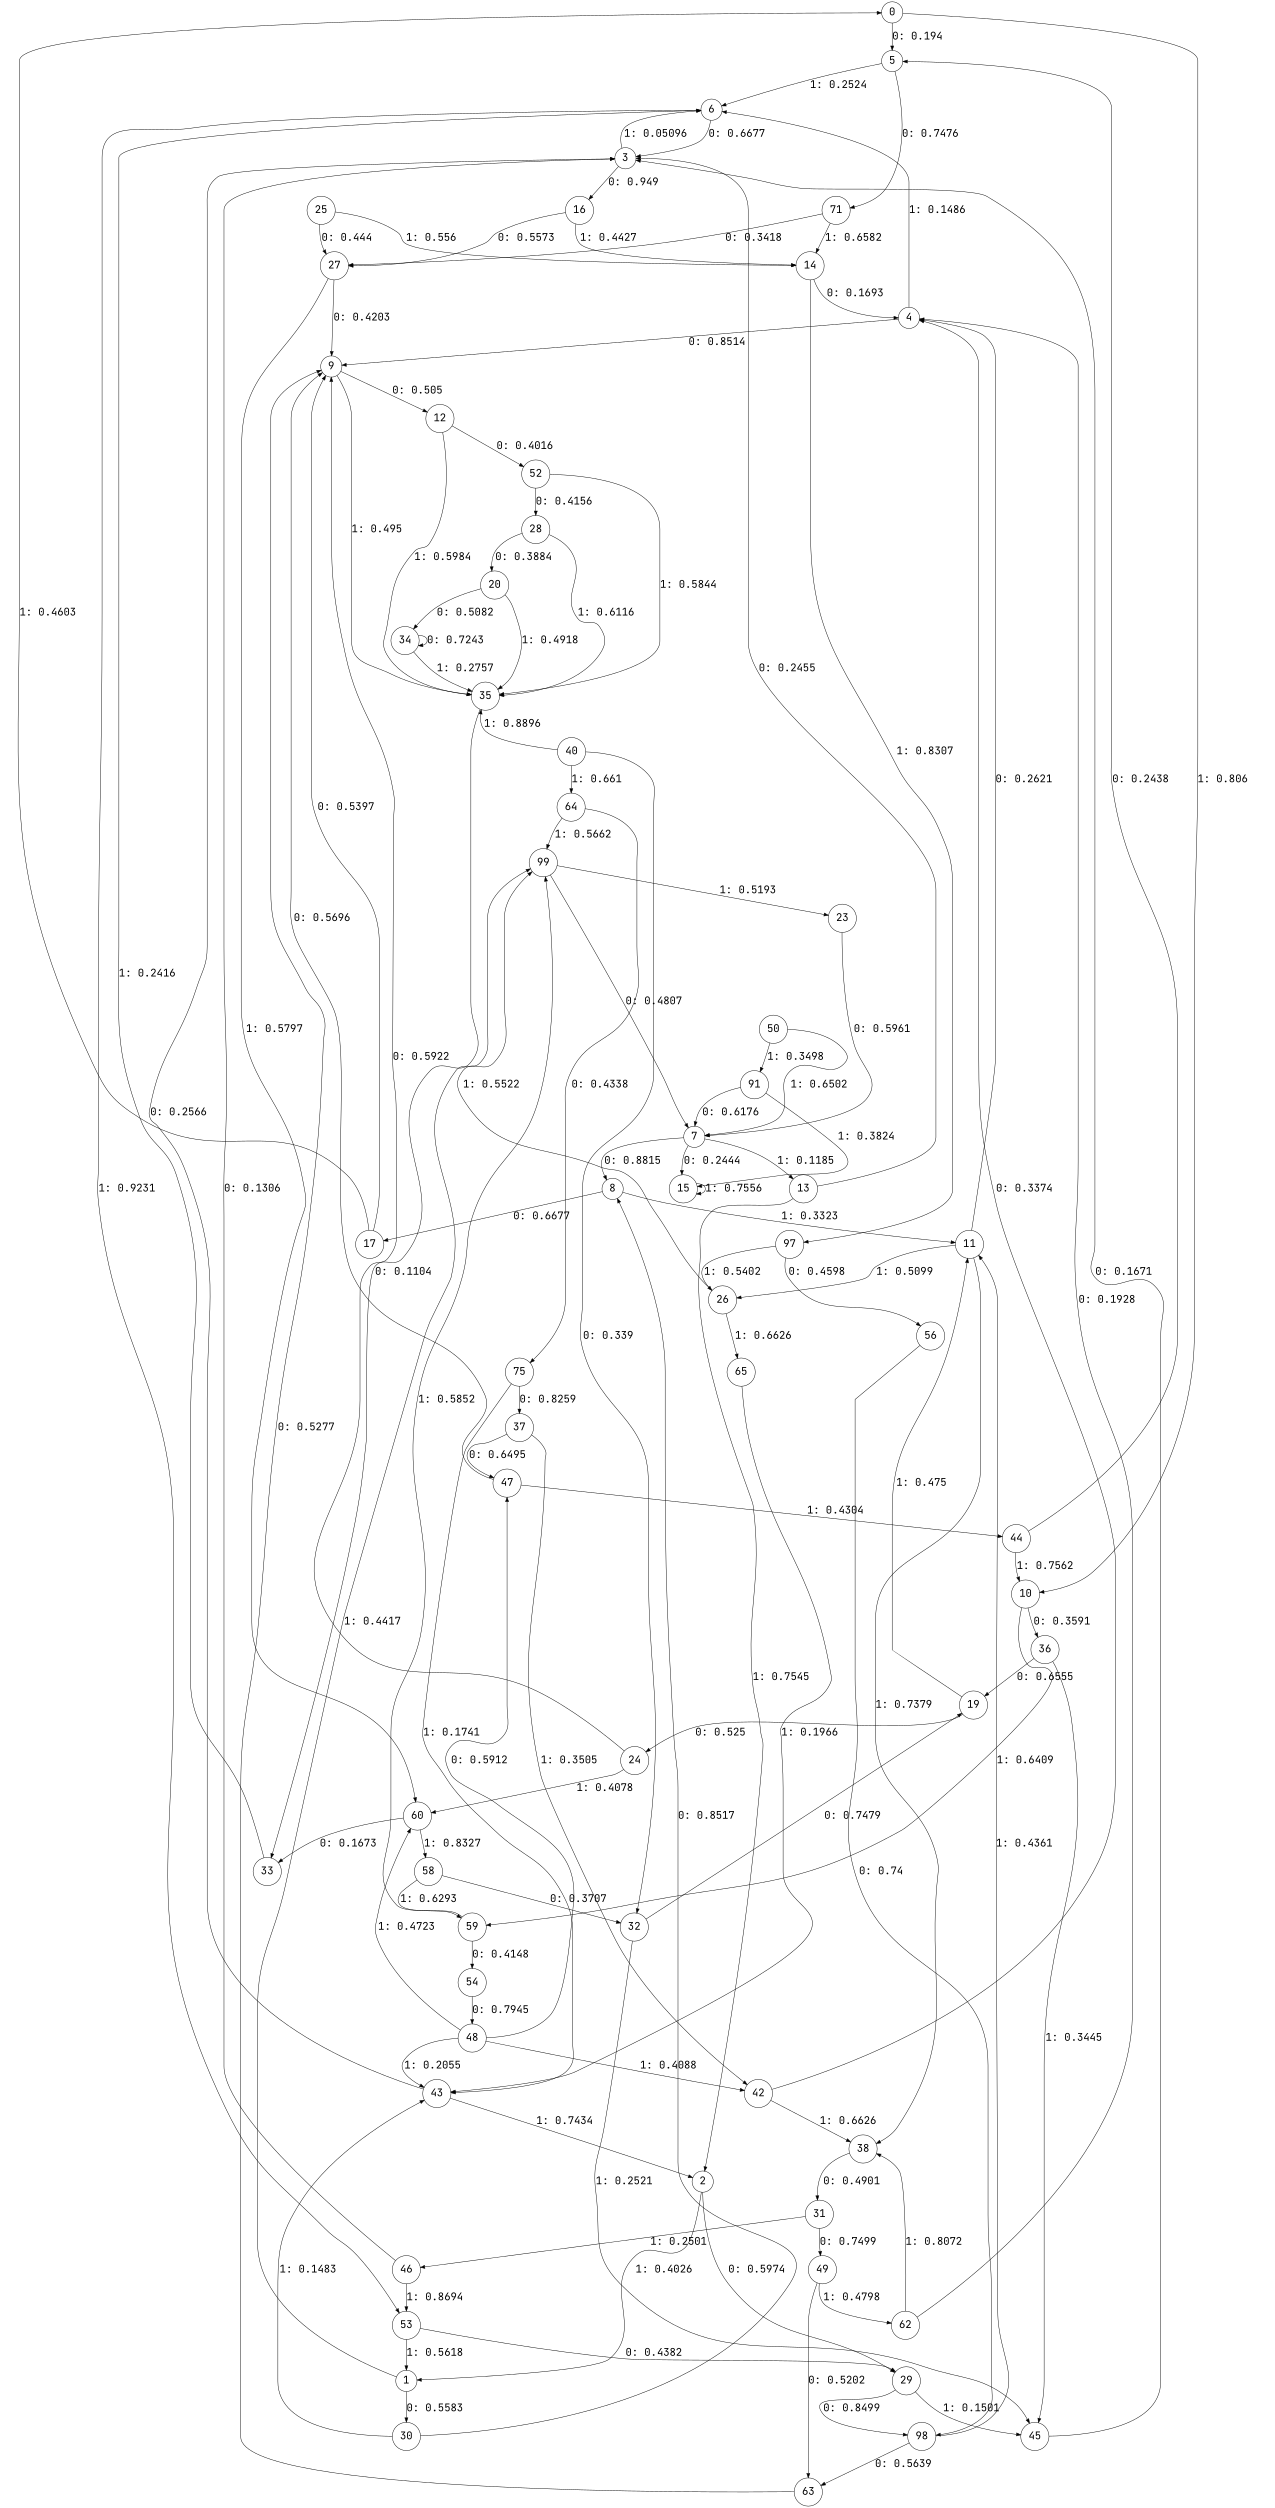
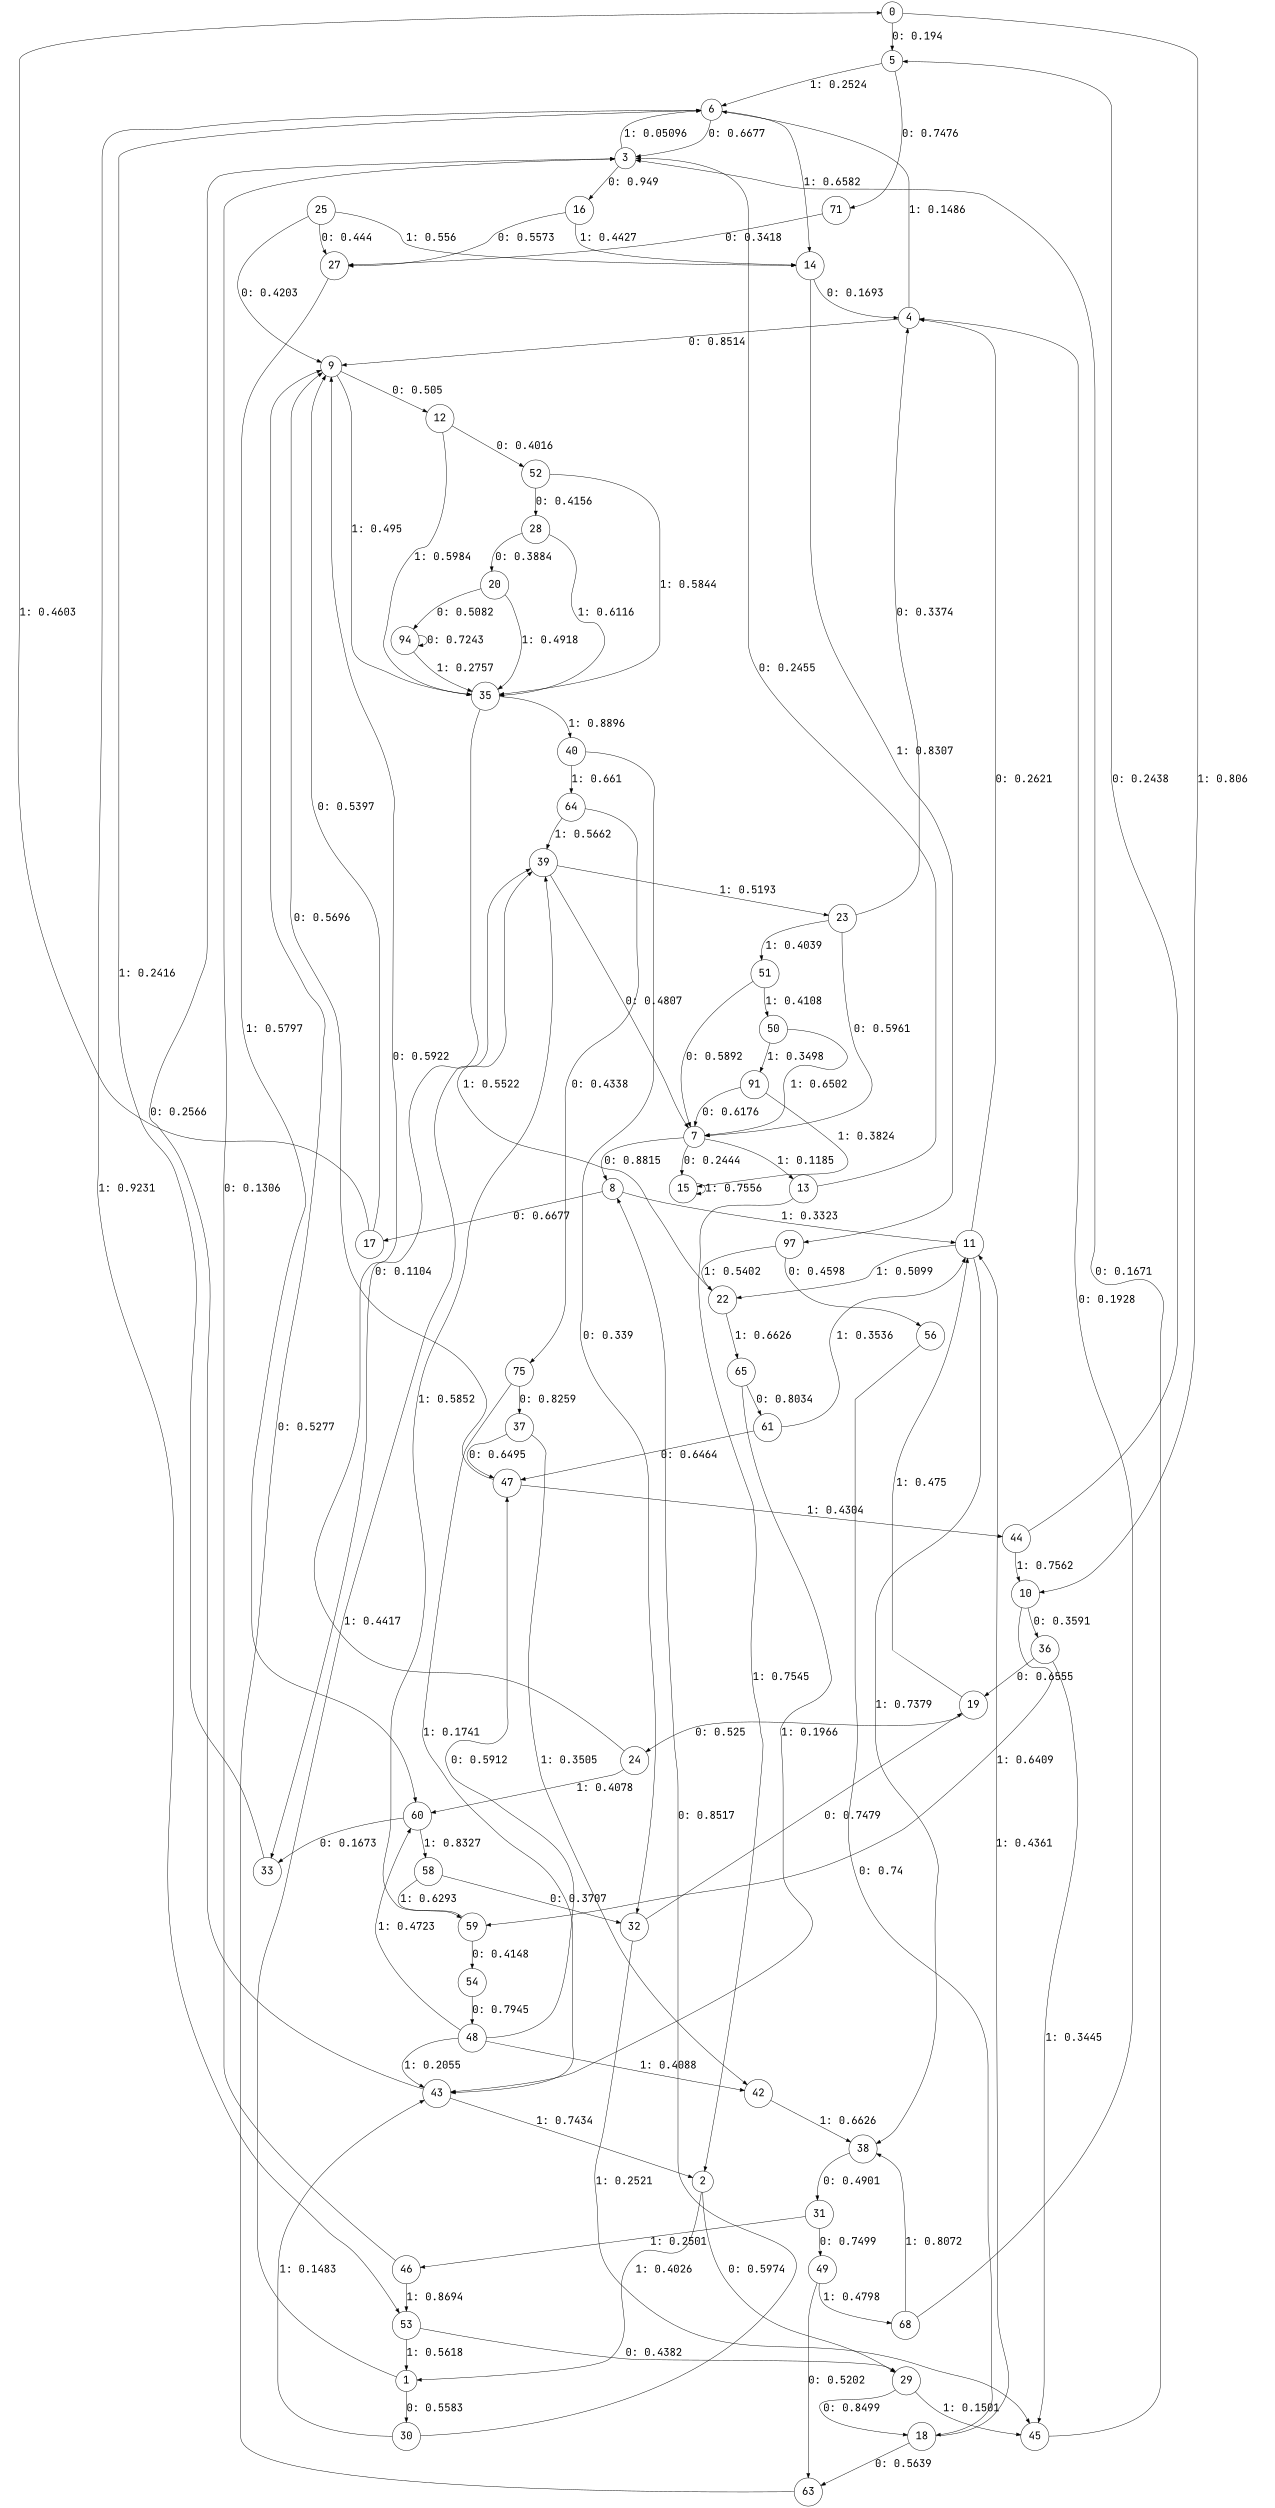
  digraph {
    fontname="JetBrains Mono"
    node [fontname="JetBrains Mono" fontsize=24 shape=circle]
    edge [fontname="JetBrains Mono" fontsize=24]
    0
    5
    10
    6
    n5 [label=71]
    36
    59
    3
    53
    14
    27
    45
    19
-   39 [label=99]
+   39
    54
    1
    30
    8
    43
    7
    23
    17
    11
    2
    13
    15
+   51
    29
-   18 [label=98]
+   18
    63
    16
    4
    n33 [label=97]
    9
    60
    25
    38
-   26
+   26 [label=22]
    12
    35
    31
    52
    33
    40
    28
    32
    64
    24
    48
    65
    49
    46
    20
    56
    58
-   34
+   34 [label=94]
    n57 [label=91]
    50
+   61
    47
-   62
+   62 [label=68]
    n62 [label=75]
    37
    42
    44
    0 -> 5 [label="0: 0.194    "]
    0 -> 10 [label="1: 0.806    "]
    5 -> 6 [label="1: 0.2524   "]
    5 -> n5 [label="0: 0.7476   "]
    10 -> 36 [label="0: 0.3591   "]
    10 -> 59 [label="1: 0.6409   "]
    6 -> 3 [label="0: 0.6677   "]
    6 -> 53 [label="1: 0.9231   "]
-   n5 -> 14 [label="1: 0.6582   "]
+   6 -> 14 [label="1: 0.6582   "]
    n5 -> 27 [label="0: 0.3418   "]
    36 -> 45 [label="1: 0.3445   "]
    36 -> 19 [label="0: 0.6555   "]
    59 -> 39 [label="1: 0.5852   "]
    59 -> 54 [label="0: 0.4148   "]
    3 -> 6 [label="1: 0.05096  "]
    3 -> 16 [label="0: 0.949    "]
    53 -> 1 [label="1: 0.5618   "]
    53 -> 29 [label="0: 0.4382   "]
    14 -> 4 [label="0: 0.1693   "]
    14 -> n33 [label="1: 0.8307   "]
-   27 -> 9 [label="0: 0.4203   "]
+   25 -> 9 [label="0: 0.4203   "]
    27 -> 60 [label="1: 0.5797   "]
    45 -> 3 [label="0: 0.1671   "]
    19 -> 11 [label="1: 0.475    "]
    19 -> 24 [label="0: 0.525    "]
    39 -> 7 [label="0: 0.4807   "]
    39 -> 23 [label="1: 0.5193   "]
    54 -> 48 [label="0: 0.7945   "]
    1 -> 39 [label="1: 0.4417   "]
    1 -> 30 [label="0: 0.5583   "]
    30 -> 8 [label="0: 0.8517   "]
    30 -> 43 [label="1: 0.1483   "]
    8 -> 17 [label="0: 0.6677   "]
    8 -> 11 [label="1: 0.3323   "]
    43 -> 3 [label="0: 0.2566   "]
    43 -> 2 [label="1: 0.7434   "]
    7 -> 8 [label="0: 0.8815   "]
    7 -> 13 [label="1: 0.1185   "]
    7 -> 15 [label="0: 0.2444   "]
    23 -> 7 [label="0: 0.5961   "]
+   23 -> 51 [label="1: 0.4039   "]
    17 -> 0 [label="1: 0.4603   "]
    17 -> 9 [label="0: 0.5397   "]
    11 -> 4 [label="0: 0.2621   "]
    11 -> 38 [label="1: 0.7379   "]
    11 -> 26 [label="1: 0.5099   "]
    2 -> 1 [label="1: 0.4026   "]
    2 -> 29 [label="0: 0.5974   "]
    13 -> 3 [label="0: 0.2455   "]
    13 -> 2 [label="1: 0.7545   "]
    15 -> 15 [label="1: 0.7556   "]
+   51 -> 7 [label="0: 0.5892   "]
+   51 -> 50 [label="1: 0.4108   "]
    29 -> 45 [label="1: 0.1501   "]
    29 -> 18 [label="0: 0.8499   "]
    18 -> 11 [label="1: 0.4361   "]
    18 -> 63 [label="0: 0.5639   "]
    63 -> 9 [label="0: 0.5277   "]
    16 -> 14 [label="1: 0.4427   "]
    16 -> 27 [label="0: 0.5573   "]
    4 -> 6 [label="1: 0.1486   "]
    4 -> 9 [label="0: 0.8514   "]
    n33 -> 26 [label="1: 0.5402   "]
    n33 -> 56 [label="0: 0.4598   "]
    9 -> 12 [label="0: 0.505    "]
    9 -> 35 [label="1: 0.495    "]
    60 -> 33 [label="0: 0.1673   "]
    60 -> 58 [label="1: 0.8327   "]
    25 -> 14 [label="1: 0.556    "]
    25 -> 27 [label="0: 0.444    "]
    38 -> 31 [label="0: 0.4901   "]
    26 -> 39 [label="1: 0.5522   "]
    26 -> 65 [label="1: 0.6626   "]
    12 -> 35 [label="1: 0.5984   "]
    12 -> 52 [label="0: 0.4016   "]
    35 -> 33 [label="0: 0.1104   "]
-   40 -> 35 [label="1: 0.8896   "]
+   35 -> 40 [label="1: 0.8896   "]
    31 -> 49 [label="0: 0.7499   "]
    31 -> 46 [label="1: 0.2501   "]
    52 -> 35 [label="1: 0.5844   "]
    52 -> 28 [label="0: 0.4156   "]
    33 -> 6 [label="1: 0.2416   "]
    40 -> 32 [label="0: 0.339    "]
    40 -> 64 [label="1: 0.661    "]
    28 -> 35 [label="1: 0.6116   "]
    28 -> 20 [label="0: 0.3884   "]
    32 -> 45 [label="1: 0.2521   "]
    32 -> 19 [label="0: 0.7479   "]
    64 -> 39 [label="1: 0.5662   "]
    64 -> n62 [label="0: 0.4338   "]
    24 -> 9 [label="0: 0.5922   "]
    24 -> 60 [label="1: 0.4078   "]
    48 -> 43 [label="1: 0.2055   "]
    48 -> 60 [label="1: 0.4723   "]
    48 -> 47 [label="0: 0.5912   "]
    48 -> 42 [label="1: 0.4088   "]
    65 -> 43 [label="1: 0.1966   "]
+   65 -> 61 [label="0: 0.8034   "]
    49 -> 63 [label="0: 0.5202   "]
    49 -> 62 [label="1: 0.4798   "]
    46 -> 3 [label="0: 0.1306   "]
    46 -> 53 [label="1: 0.8694   "]
    20 -> 35 [label="1: 0.4918   "]
    20 -> 34 [label="0: 0.5082   "]
    56 -> 18 [label="0: 0.74     "]
    58 -> 59 [label="1: 0.6293   "]
    58 -> 32 [label="0: 0.3707   "]
    34 -> 35 [label="1: 0.2757   "]
    34 -> 34 [label="0: 0.7243   "]
    n57 -> 7 [label="0: 0.6176   "]
    n57 -> 15 [label="1: 0.3824   "]
    50 -> 7 [label="1: 0.6502   "]
    50 -> n57 [label="1: 0.3498   "]
+   61 -> 11 [label="1: 0.3536   "]
+   61 -> 47 [label="0: 0.6464   "]
    47 -> 9 [label="0: 0.5696   "]
    47 -> 44 [label="1: 0.4304   "]
    62 -> 4 [label="0: 0.1928   "]
    62 -> 38 [label="1: 0.8072   "]
    n62 -> 43 [label="1: 0.1741   "]
    n62 -> 37 [label="0: 0.8259   "]
    37 -> 47 [label="0: 0.6495   "]
    37 -> 42 [label="1: 0.3505   "]
-   42 -> 4 [label="0: 0.3374   "]
+   23 -> 4 [label="0: 0.3374   "]
    42 -> 38 [label="1: 0.6626   "]
    44 -> 5 [label="0: 0.2438   "]
    44 -> 10 [label="1: 0.7562   "]
  }
